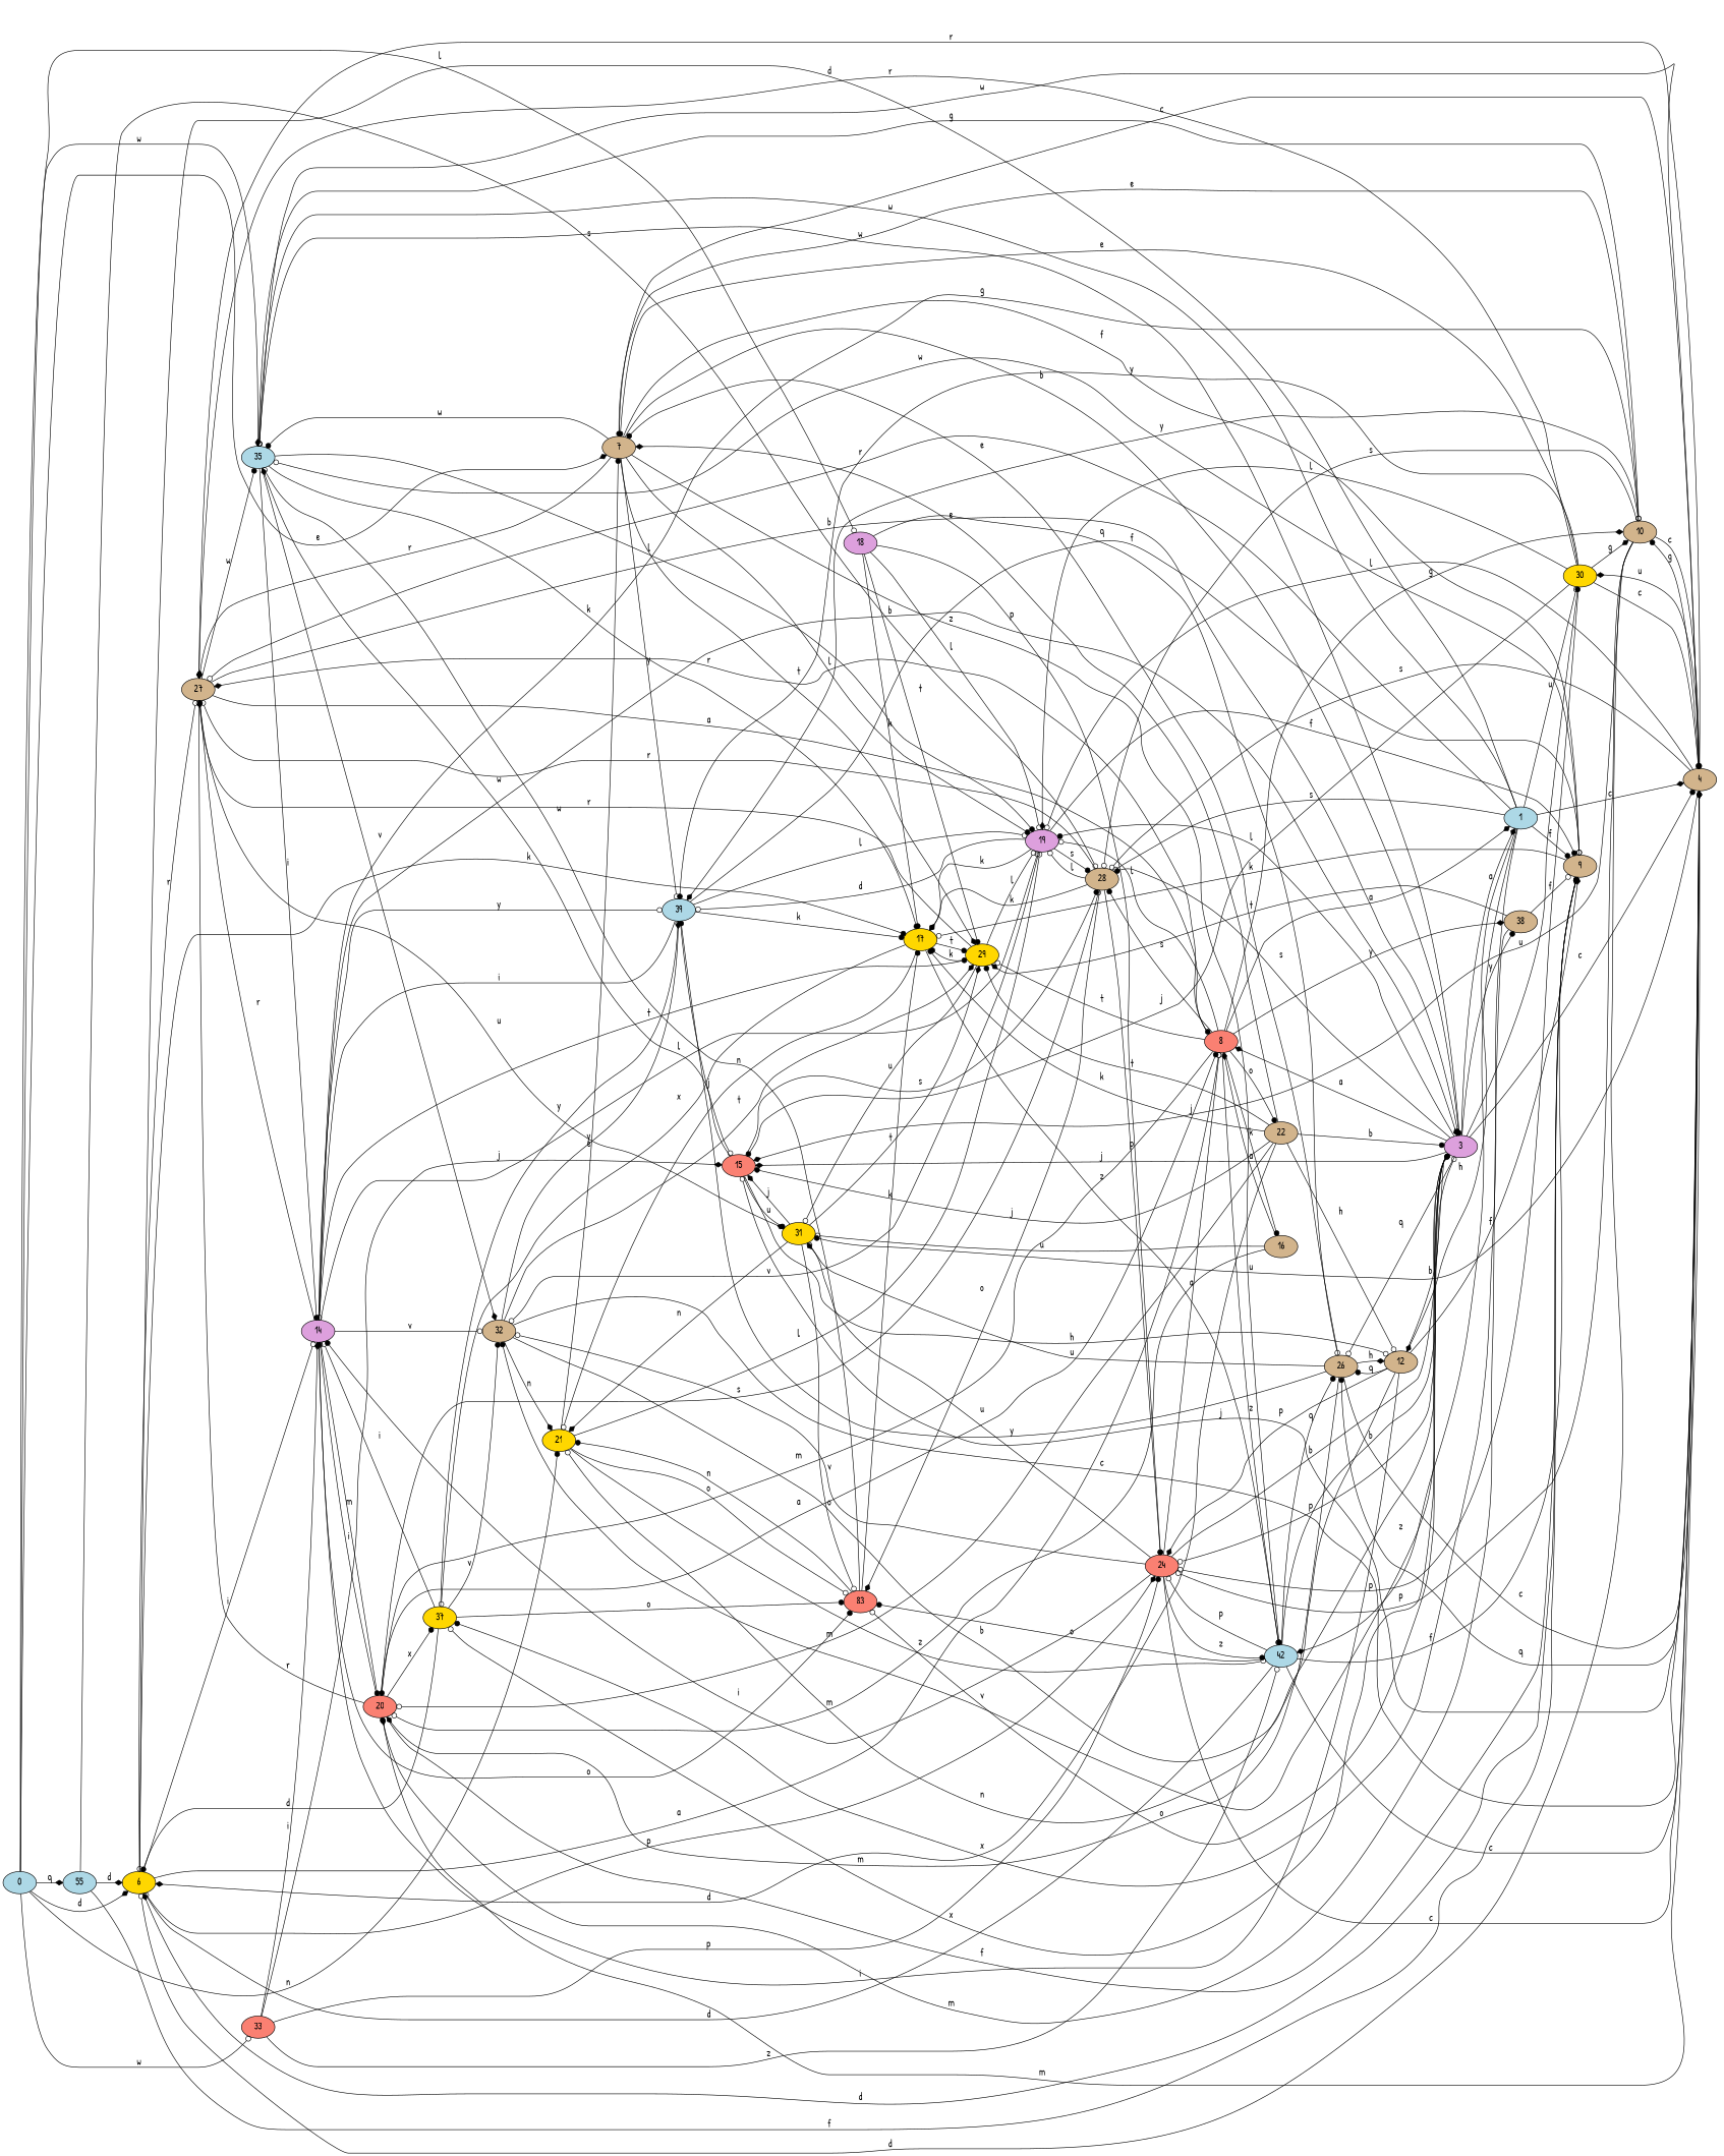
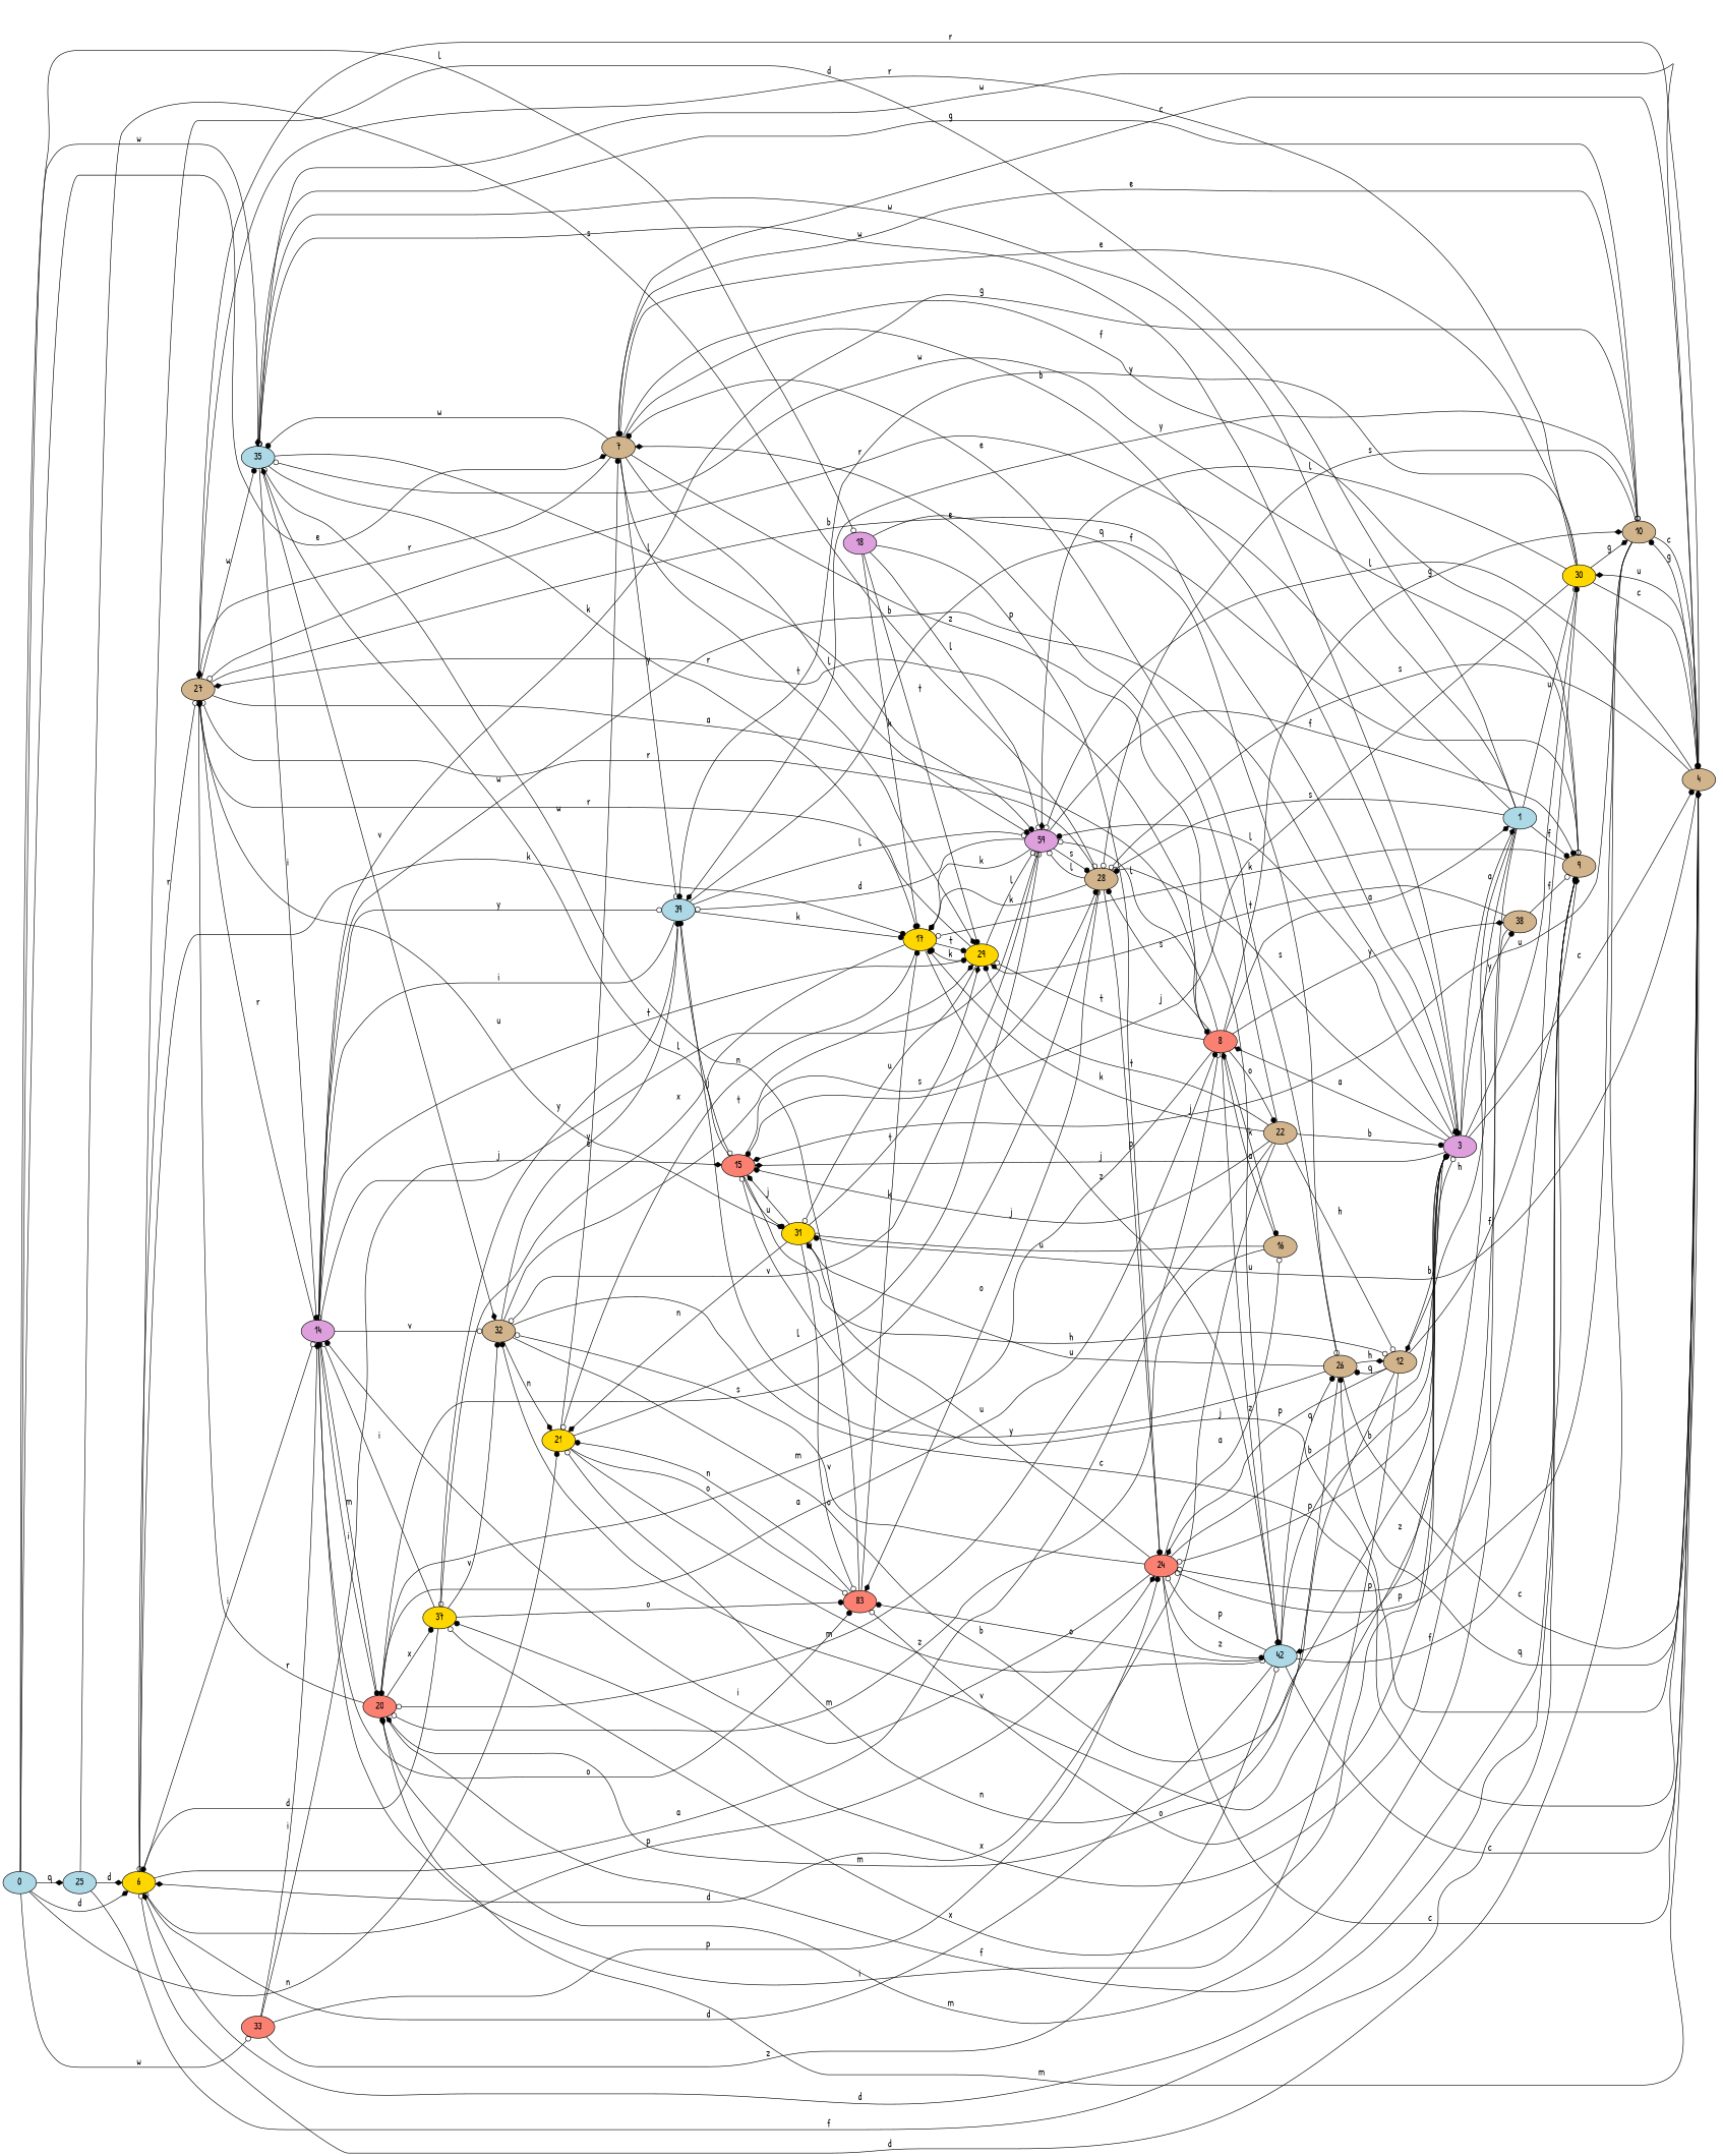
  strict digraph {
    fontname="Patrick Hand"
    rankdir=LR
    node [fillcolor=tan fontname="Patrick Hand" style=filled]
    edge [arrowhead=odot fontname="Patrick Hand"]
    0 [fillcolor=lightblue]
    6 [fillcolor=gold]
    7
    18 [fillcolor=plum]
    21 [fillcolor=gold]
-   25 [fillcolor=lightblue label=55]
+   25 [fillcolor=lightblue]
    33 [fillcolor=salmon]
    35 [fillcolor=lightblue]
    27
    n10 [fillcolor=salmon label=8]
    24 [fillcolor=salmon]
    14 [fillcolor=plum]
    17 [fillcolor=gold]
    4
    9
    42 [fillcolor=lightblue]
-   19 [fillcolor=plum]
+   19 [fillcolor=plum label=59]
    29 [fillcolor=gold]
    3 [fillcolor=plum]
    39 [fillcolor=lightblue]
    26
    n22 [fillcolor=salmon label=83]
    28
    15 [fillcolor=salmon]
    10
    32
    1 [fillcolor=lightblue]
    12
    30 [fillcolor=gold]
    37 [fillcolor=gold]
    20 [fillcolor=salmon]
    31 [fillcolor=gold]
    16
    22
    38
    0 -> 6 [arrowhead=diamond label=d]
    0 -> 7 [arrowhead=diamond label=e]
    0 -> 18 [label=l]
    0 -> 21 [arrowhead=dot label=n]
    0 -> 25 [arrowhead=diamond label=q]
    0 -> 33 [label=w]
    0 -> 35 [arrowhead=diamond label=w]
    6 -> 27 [label=r]
    6 -> n10 [label=a]
    6 -> 24 [arrowhead=diamond label=p]
    6 -> 14 [label=i]
    6 -> 17 [arrowhead=dot label=k]
    7 -> 35 [arrowhead=dot label=w]
    7 -> 27 [arrowhead=diamond label=r]
    7 -> 4 [arrowhead=dot label=c]
    7 -> 9 [label=f]
    7 -> 42 [arrowhead=dot label=z]
    7 -> 19 [arrowhead=dot label=l]
    7 -> 29 [arrowhead=diamond label=t]
    7 -> 3 [arrowhead=dot label=b]
    7 -> 39 [label=y]
    18 -> 24 [arrowhead=dot label=p]
    18 -> 17 [arrowhead=dot label=k]
    18 -> 19 [label=l]
    18 -> 29 [arrowhead=dot label=t]
    18 -> 26 [label=q]
    21 -> 7 [arrowhead=dot label=e]
    21 -> 42 [label=z]
    21 -> 19 [label=l]
    21 -> n22 [label=o]
    25 -> 6 [arrowhead=diamond label=d]
    25 -> 9 [arrowhead=diamond label=f]
    25 -> 28 [label=s]
    33 -> 24 [arrowhead=dot label=p]
    33 -> 14 [arrowhead=diamond label=i]
    33 -> 42 [label=z]
    33 -> 15 [arrowhead=diamond label=j]
    35 -> 14 [arrowhead=dot label=i]
    35 -> 17 [arrowhead=dot label=k]
    35 -> 19 [arrowhead=dot label=l]
    35 -> 10 [label=g]
    35 -> 32 [arrowhead=diamond label=v]
    27 -> 35 [arrowhead=dot label=w]
    27 -> n10 [arrowhead=dot label=a]
    27 -> 3 [arrowhead=diamond label=b]
    27 -> 31 [arrowhead=diamond label=u]
    n10 -> 27 [arrowhead=diamond label=r]
    n10 -> 42 [label=z]
    n10 -> 19 [label=l]
    n10 -> 29 [label=t]
    n10 -> 28 [arrowhead=dot label=s]
    n10 -> 10 [arrowhead=diamond label=g]
    n10 -> 1 [arrowhead=diamond label=a]
    n10 -> 20 [arrowhead=dot label=m]
    n10 -> 16 [arrowhead=dot label=k]
    n10 -> 22 [arrowhead=dot label=o]
    n10 -> 38 [arrowhead=diamond label=y]
-   24 -> n10 [label=a]
+   24 -> 16 [label=a]
    24 -> 14 [arrowhead=dot label=i]
    24 -> 4 [arrowhead=diamond label=c]
    24 -> 42 [arrowhead=dot label=z]
    24 -> 3 [arrowhead=diamond label=b]
    24 -> 32 [label=v]
    24 -> 31 [label=u]
    14 -> 27 [arrowhead=dot label=r]
    14 -> 19 [label=l]
    14 -> 29 [arrowhead=dot label=t]
    14 -> 3 [arrowhead=diamond label=b]
    14 -> 39 [label=y]
    14 -> n22 [arrowhead=dot label=o]
    14 -> 10 [label=g]
    14 -> 32 [label=v]
    14 -> 20 [arrowhead=dot label=m]
    17 -> 21 [label=n]
    17 -> 42 [label=z]
    17 -> 29 [arrowhead=dot label=t]
    17 -> 37 [label=x]
    4 -> 35 [label=w]
    4 -> 27 [arrowhead=diamond label=r]
    4 -> 19 [label=l]
    4 -> 26 [arrowhead=dot label=q]
    4 -> 28 [label=s]
    4 -> 15 [label=j]
    4 -> 10 [arrowhead=dot label=g]
    4 -> 30 [arrowhead=diamond label=u]
    4 -> 20 [arrowhead=dot label=m]
    4 -> 31 [arrowhead=dot label=u]
    9 -> 6 [arrowhead=diamond label=d]
    9 -> 35 [label=w]
    9 -> 17 [label=k]
    42 -> 6 [label=d]
    42 -> 24 [label=p]
    42 -> 4 [arrowhead=diamond label=c]
    42 -> 9 [arrowhead=dot label=f]
    42 -> 3 [arrowhead=dot label=b]
    42 -> 26 [arrowhead=dot label=q]
    42 -> n22 [arrowhead=dot label=o]
    19 -> 17 [arrowhead=diamond label=k]
    19 -> 9 [arrowhead=dot label=f]
    19 -> 39 [label=d]
    19 -> 28 [arrowhead=dot label=s]
    19 -> 32 [label=v]
    29 -> 27 [arrowhead=diamond label=r]
    29 -> 17 [arrowhead=dot label=k]
    29 -> 19 [label=l]
    29 -> 31 [label=u]
    3 -> 35 [label=w]
    3 -> n10 [arrowhead=diamond label=a]
    3 -> 24 [label=p]
    3 -> 4 [arrowhead=dot label=c]
    3 -> 19 [arrowhead=dot label=l]
-   3 -> 26 [label=q]
    3 -> n22 [label=o]
    3 -> 28 [arrowhead=dot label=s]
    3 -> 15 [arrowhead=diamond label=j]
    3 -> 32 [arrowhead=dot label=v]
    3 -> 1 [arrowhead=diamond label=a]
    3 -> 30 [arrowhead=dot label=u]
    3 -> 37 [label=x]
    3 -> 38 [arrowhead=dot label=y]
    39 -> 14 [label=i]
    39 -> 17 [arrowhead=dot label=k]
    39 -> 9 [label=f]
    39 -> 19 [label=l]
    39 -> 15 [label=j]
    26 -> 7 [arrowhead=dot label=e]
    26 -> 4 [arrowhead=diamond label=c]
    26 -> 39 [arrowhead=dot label=y]
    26 -> 12 [arrowhead=diamond label=h]
    26 -> 20 [arrowhead=diamond label=m]
    26 -> 31 [arrowhead=diamond label=u]
    n22 -> 21 [arrowhead=dot label=n]
    n22 -> 35 [label=w]
    n22 -> 17 [arrowhead=dot label=k]
    28 -> 27 [label=r]
    28 -> 24 [label=p]
    28 -> 17 [arrowhead=diamond label=k]
    28 -> 19 [label=l]
    28 -> n22 [arrowhead=diamond label=o]
    15 -> 35 [arrowhead=diamond label=w]
    15 -> 28 [arrowhead=dot label=s]
    15 -> 12 [label=h]
    15 -> 31 [arrowhead=dot label=u]
    10 -> 6 [label=d]
    10 -> 7 [arrowhead=dot label=e]
    10 -> 24 [label=p]
    10 -> 4 [arrowhead=dot label=c]
    10 -> 39 [arrowhead=diamond label=y]
    10 -> 28 [label=s]
    10 -> 15 [arrowhead=diamond label=j]
    32 -> 21 [arrowhead=diamond label=n]
    32 -> 4 [arrowhead=diamond label=c]
    32 -> 29 [arrowhead=diamond label=t]
    32 -> 3 [arrowhead=dot label=b]
-   32 -> 39 [arrowhead=diamond label=y]
+   32 -> 39 [arrowhead=dot label=y]
    1 -> 6 [label=d]
    1 -> 35 [label=w]
    1 -> 27 [label=r]
-   1 -> 4 [arrowhead=diamond label=c]
    1 -> 9 [arrowhead=dot label=f]
    1 -> 42 [arrowhead=diamond label=z]
    1 -> 28 [label=s]
    1 -> 12 [arrowhead=diamond label=h]
    1 -> 30 [label=u]
    1 -> 37 [arrowhead=dot label=x]
    12 -> 21 [label=n]
    12 -> 24 [arrowhead=diamond label=p]
    12 -> 14 [arrowhead=dot label=i]
    12 -> 9 [arrowhead=diamond label=f]
    12 -> 3 [label=b]
    12 -> 26 [arrowhead=dot label=q]
    30 -> 7 [arrowhead=dot label=e]
    30 -> 27 [arrowhead=diamond label=r]
    30 -> 24 [label=p]
    30 -> 4 [label=c]
    30 -> 19 [arrowhead=diamond label=l]
    30 -> 39 [arrowhead=dot label=y]
    30 -> 15 [arrowhead=dot label=j]
    30 -> 10 [arrowhead=diamond label=g]
    37 -> 6 [arrowhead=dot label=d]
    37 -> 14 [label=i]
    37 -> 39 [label=y]
    37 -> n22 [arrowhead=dot label=o]
    37 -> 32 [arrowhead=dot label=v]
    20 -> 27 [label=r]
    20 -> n10 [arrowhead=dot label=a]
    20 -> 14 [label=i]
    20 -> 9 [arrowhead=dot label=f]
    20 -> 28 [label=s]
    20 -> 37 [arrowhead=dot label=x]
    31 -> 21 [arrowhead=diamond label=n]
    31 -> 29 [arrowhead=diamond label=t]
    31 -> n22 [label=o]
    31 -> 15 [arrowhead=diamond label=j]
    16 -> n10 [arrowhead=diamond label=a]
    16 -> 20 [label=m]
    16 -> 31 [label=u]
    22 -> 6 [arrowhead=diamond label=d]
    22 -> 7 [arrowhead=diamond label=e]
    22 -> 17 [arrowhead=dot label=k]
    22 -> 29 [arrowhead=dot label=t]
    22 -> 3 [arrowhead=dot label=b]
    22 -> 15 [arrowhead=dot label=j]
    22 -> 12 [label=h]
    22 -> 20 [label=m]
    38 -> 9 [label=f]
    38 -> 29 [arrowhead=diamond label=t]
    38 -> 20 [arrowhead=diamond label=m]
  }
